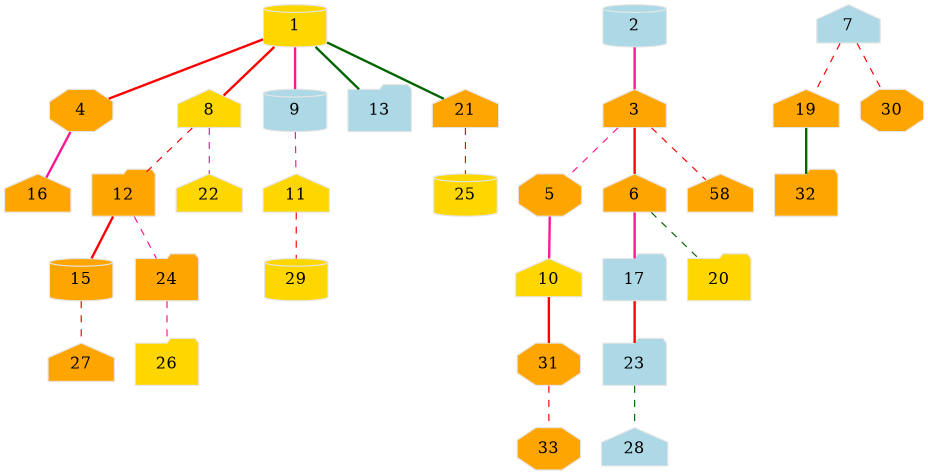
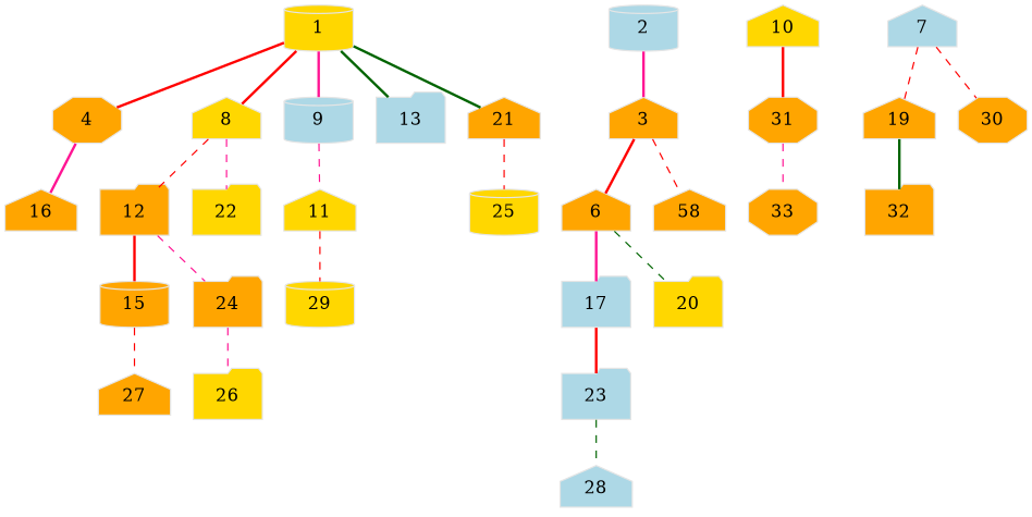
  graph {
    node [color=gray90 fillcolor=orange shape=house style=filled]
    edge [color=red style=dashed weight=1.0]
    1 [fillcolor=gold shape=cylinder]
    4 [shape=octagon]
    8 [fillcolor=gold]
    9 [fillcolor=lightblue shape=cylinder]
    13 [fillcolor=lightblue shape=folder]
    21
    2 [fillcolor=lightblue shape=cylinder]
    3
    16
    12 [shape=folder]
-   22 [fillcolor=gold]
+   22 [fillcolor=gold shape=folder]
    11 [fillcolor=gold]
    25 [fillcolor=gold shape=cylinder]
-   5 [shape=octagon]
    6
    n16 [label=58]
    10 [fillcolor=gold]
    17 [fillcolor=lightblue shape=folder]
    20 [fillcolor=gold shape=folder]
    7 [fillcolor=lightblue]
    19
    30 [shape=octagon]
    31 [shape=octagon]
    23 [fillcolor=lightblue shape=folder]
    32 [shape=folder]
    15 [shape=cylinder]
    24 [shape=folder]
    29 [fillcolor=gold shape=cylinder]
    33 [shape=octagon]
    27
    26 [fillcolor=gold shape=folder]
    28 [fillcolor=lightblue]
    1 -- 4 [style=bold]
    1 -- 8 [style=bold]
    1 -- 9 [color=deeppink style=bold]
    1 -- 13 [color=darkgreen style=bold]
    1 -- 21 [color=darkgreen style=bold]
    4 -- 16 [color=deeppink style=bold]
    8 -- 12
    8 -- 22 [color=deeppink]
    9 -- 11 [color=deeppink weight=2.0]
    21 -- 25
    2 -- 3 [color=deeppink style=bold weight=2.0]
-   3 -- 5 [color=deeppink]
    3 -- 6 [style=bold]
    3 -- n16
    12 -- 15 [style=bold]
    12 -- 24 [color=deeppink]
    11 -- 29
-   5 -- 10 [color=deeppink style=bold]
    6 -- 17 [color=deeppink style=bold weight=2.0]
    6 -- 20 [color=darkgreen]
    10 -- 31 [style=bold]
    17 -- 23 [style=bold]
    7 -- 19
    7 -- 30
    19 -- 32 [color=darkgreen style=bold]
-   31 -- 33
+   31 -- 33 [color=deeppink]
    23 -- 28 [color=darkgreen]
    15 -- 27
    24 -- 26 [color=deeppink]
  }
